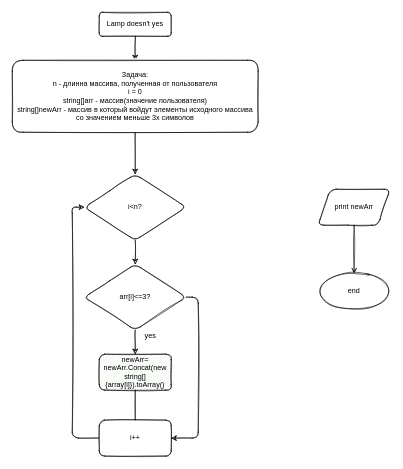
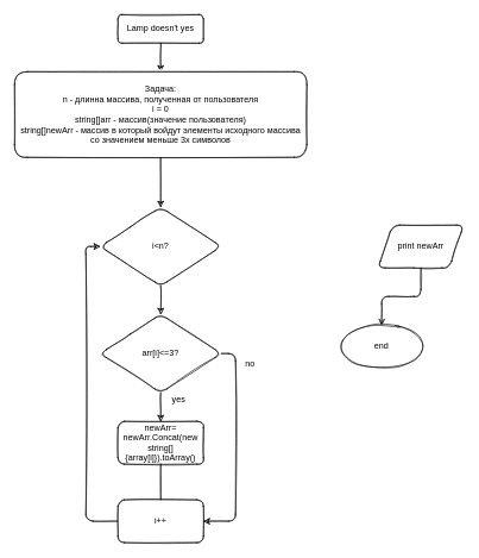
  <mxCell id="0" />
  <mxCell id="1" parent="0" />
  <mxCell id="2" style="edgeStyle=orthogonalEdgeStyle;rounded=1;orthogonalLoop=1;jettySize=auto;html=1;entryX=0.5;entryY=0;entryDx=0;entryDy=0;sketch=1;" parent="1" source="3" target="5" edge="1"><mxGeometry relative="1" as="geometry" /></mxCell>
  <mxCell id="3" value="Lamp doesn't yes" style="rounded=1;whiteSpace=wrap;html=1;fontSize=12;glass=0;strokeWidth=1;shadow=0;sketch=1;" parent="1" vertex="1"><mxGeometry x="165" y="20" width="120" height="40" as="geometry" /></mxCell>
  <mxCell id="4" style="edgeStyle=orthogonalEdgeStyle;rounded=1;orthogonalLoop=1;jettySize=auto;html=1;entryX=0.5;entryY=0;entryDx=0;entryDy=0;sketch=1;" parent="1" source="5" target="7" edge="1"><mxGeometry relative="1" as="geometry" /></mxCell>
  <mxCell id="5" value="Задача:&lt;br&gt;n - длинна массива, полученная от пользователя&lt;br&gt;i = 0&lt;br&gt;string[]arr - массив(значение пользователя)&lt;br&gt;string[]newArr - массив в который войдут элементы исходного массива со значением меньше 3х символов" style="rounded=1;whiteSpace=wrap;html=1;sketch=1;" parent="1" vertex="1"><mxGeometry y="100" width="410" height="120" as="geometry" x="20" /></mxCell>
  <mxCell id="6" style="edgeStyle=orthogonalEdgeStyle;rounded=1;orthogonalLoop=1;jettySize=auto;html=1;entryX=0.5;entryY=0;entryDx=0;entryDy=0;sketch=1;" parent="1" source="7" target="10" edge="1"><mxGeometry relative="1" as="geometry" /></mxCell>
  <mxCell id="7" value="i&amp;lt;n?" style="rhombus;whiteSpace=wrap;html=1;sketch=1;rounded=1;" parent="1" vertex="1"><mxGeometry x="140" y="290" width="170" height="110" as="geometry" /></mxCell>
  <mxCell id="8" style="edgeStyle=orthogonalEdgeStyle;rounded=1;orthogonalLoop=1;jettySize=auto;html=1;entryX=0.5;entryY=0;entryDx=0;entryDy=0;sketch=1;" parent="1" source="10" target="12" edge="1"><mxGeometry relative="1" as="geometry" /></mxCell>
  <mxCell id="9" style="edgeStyle=orthogonalEdgeStyle;rounded=1;orthogonalLoop=1;jettySize=auto;html=1;entryX=1;entryY=0.5;entryDx=0;entryDy=0;sketch=1;" parent="1" source="10" target="14" edge="1"><mxGeometry relative="1" as="geometry"><mxPoint x="410" y="730" as="targetPoint" /><Array as="points"><mxPoint x="330" y="495" /><mxPoint x="330" y="730" /></Array></mxGeometry></mxCell>
  <mxCell id="10" value="arr[i]&amp;lt;=3?" style="rhombus;whiteSpace=wrap;html=1;sketch=1;rounded=1;" parent="1" vertex="1"><mxGeometry x="140" y="440" width="170" height="110" as="geometry" /></mxCell>
  <mxCell id="11" style="edgeStyle=orthogonalEdgeStyle;rounded=1;orthogonalLoop=1;jettySize=auto;html=1;entryX=0.5;entryY=0;entryDx=0;entryDy=0;sketch=1;endArrow=none;" parent="1" source="12" target="14" edge="1"><mxGeometry relative="1" as="geometry" /></mxCell>
- <mxCell id="12" value="newArr= newArr.Concat(new string[]{array[i]}).toArray()" style="rounded=1;whiteSpace=wrap;html=1;sketch=1;fillColor=#d5e8d4;" parent="1" vertex="1"><mxGeometry x="165" y="590" width="120" height="60" as="geometry" /></mxCell>
+ <mxCell id="12" value="newArr= newArr.Concat(new string[]{array[i]}).toArray()" style="rounded=1;whiteSpace=wrap;html=1;sketch=1;" parent="1" vertex="1"><mxGeometry x="165" y="590" width="120" height="60" as="geometry" /></mxCell>
  <mxCell id="13" style="edgeStyle=orthogonalEdgeStyle;rounded=1;orthogonalLoop=1;jettySize=auto;html=1;entryX=0;entryY=0.5;entryDx=0;entryDy=0;sketch=1;" parent="1" source="14" target="7" edge="1"><mxGeometry relative="1" as="geometry"><Array as="points"><mxPoint x="120" y="730" /><mxPoint x="120" y="345" /></Array></mxGeometry></mxCell>
  <mxCell id="14" value="i++" style="rounded=1;whiteSpace=wrap;html=1;sketch=1;" parent="1" vertex="1"><mxGeometry x="165" y="700" width="120" height="60" as="geometry" /></mxCell>
  <mxCell id="15" value="yes" style="text;html=1;align=center;verticalAlign=middle;resizable=0;points=[];autosize=1;strokeColor=none;fillColor=none;sketch=1;rounded=1;" parent="1" vertex="1"><mxGeometry x="230" y="545" width="40" height="30" as="geometry" /></mxCell>
+ <mxCell id="16" value="no" style="text;html=1;align=center;verticalAlign=middle;resizable=0;points=[];autosize=1;strokeColor=none;fillColor=none;sketch=1;rounded=1;" parent="1" vertex="1"><mxGeometry x="330" y="495" width="40" height="30" as="geometry" /></mxCell>
  <mxCell id="17" value="" style="edgeStyle=orthogonalEdgeStyle;rounded=1;orthogonalLoop=1;jettySize=auto;html=1;sketch=1;endArrow=open;" parent="1" source="18" target="19" edge="1"><mxGeometry relative="1" as="geometry" /></mxCell>
  <mxCell id="18" value="print newArr" style="shape=parallelogram;perimeter=parallelogramPerimeter;whiteSpace=wrap;html=1;fixedSize=1;sketch=1;rounded=1;" parent="1" vertex="1"><mxGeometry x="530" y="315" width="120" height="60" as="geometry" /></mxCell>
- <mxCell id="19" value="end" style="ellipse;whiteSpace=wrap;html=1;sketch=1;rounded=1;" parent="1" vertex="1"><mxGeometry x="530" y="455" width="120" height="60" as="geometry" /></mxCell>
+ <mxCell id="19" value="end" style="ellipse;whiteSpace=wrap;html=1;sketch=1;rounded=1;" parent="1" vertex="1"><mxGeometry x="475" y="455" width="120" height="60" as="geometry" /></mxCell>
